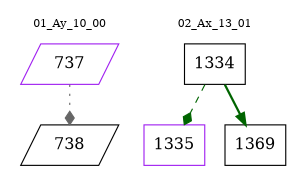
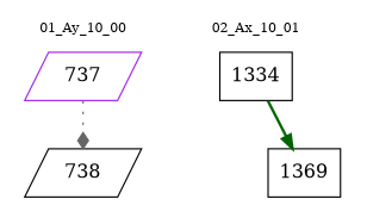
  digraph {
    node [color=black shape=box]
    edge [arrowhead=diamond color=darkgreen]
    n1 [color=purple label=737 shape=parallelogram]
    n2 [label=738 shape=parallelogram]
    n3 [label=1334]
-   n4 [color=purple label=1335]
    n5 [label=1369]
    subgraph cluster_1 {
      color=white
      fontsize=10
      label="01_Ay_10_00"
      n1
      n2
    }
    subgraph cluster_2 {
      color=white
      fontsize=10
-     label="02_Ax_13_01"
+     label="02_Ax_10_01"
      n3
-     n4
      n5
    }
    n1 -> n2 [color=gray40 style=dotted]
-   n3 -> n4 [style=dashed]
    n3 -> n5 [arrowhead=normal style=bold]
  }
